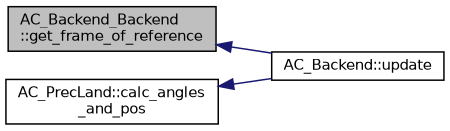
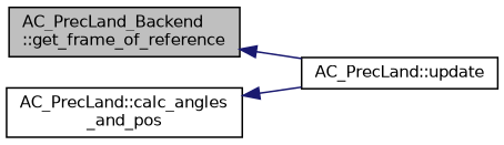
  digraph {
    rankdir=LR
    node [color=black fillcolor=white fontname=Helvetica fontsize=10 shape=record style=filled]
    edge [color=midnightblue dir=back fontname=Helvetica fontsize=10 labelfontname=Helvetica labelfontsize=10 style=solid]
-   n1 [fillcolor=grey75 fontcolor=black height=0.2 label="AC_Backend_Backend\l::get_frame_of_reference" width=0.4]
-   n2 [height=0.2 label="AC_Backend::update" width=0.4]
+   n1 [fillcolor=grey75 fontcolor=black height=0.2 label="AC_PrecLand_Backend\l::get_frame_of_reference" width=0.4]
+   n2 [height=0.2 label="AC_PrecLand::update" width=0.4]
    n3 [height=0.2 label="AC_PrecLand::calc_angles\l_and_pos" width=0.4]
    n1 -> n2
    n3 -> n2
  }
